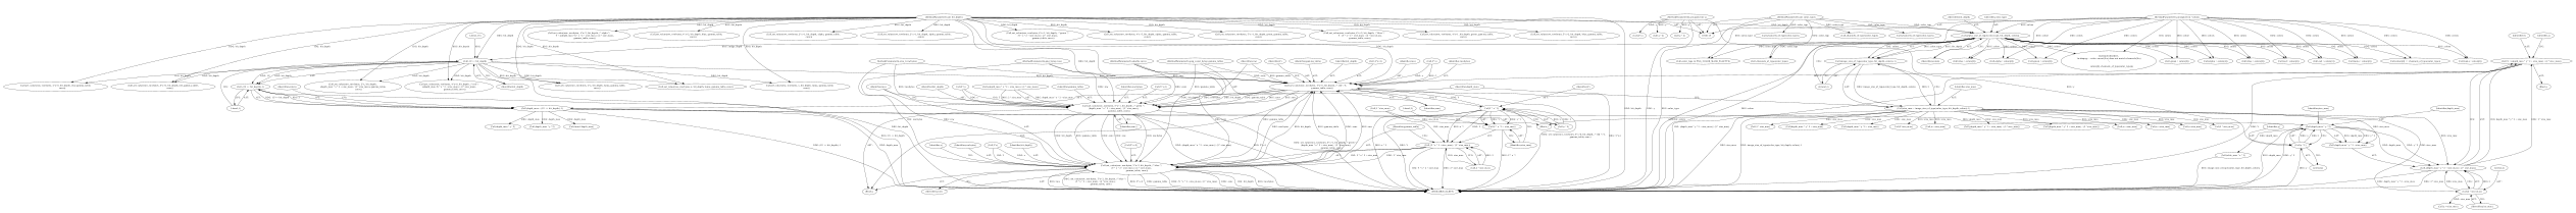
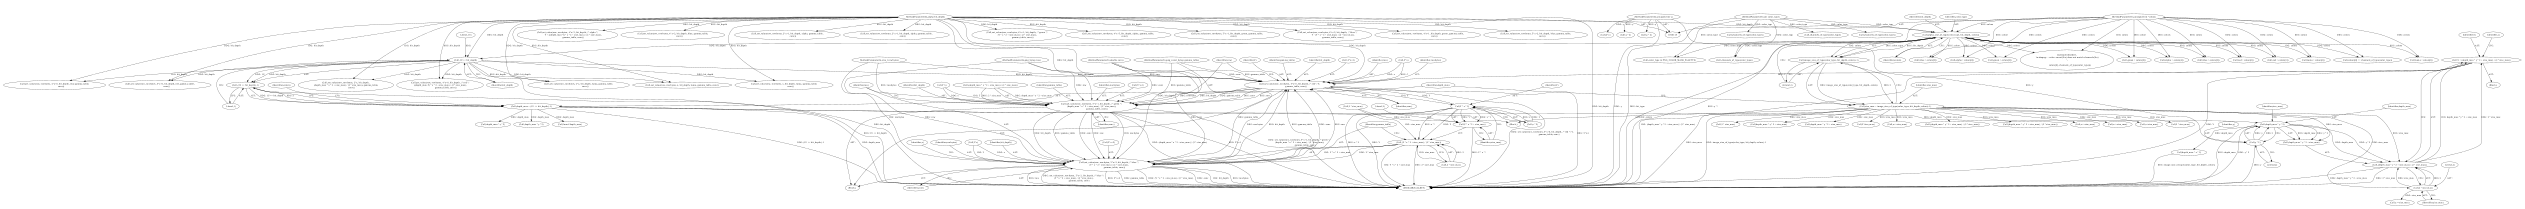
  digraph {
    fontname="PT Serif"
    node [fontname="PT Serif"]
    edge [fontname="PT Serif"]
    n1 [label="(Call,Y = (depth_max * y * 2 + size_max) / (2 * size_max))"]
    n2 [label="(Call,(depth_max * y * 2 + size_max) / (2 * size_max))"]
    n3 [label="(Call,set_value(row, rowbytes, 3*x+0, bit_depth, /* red */ Y,\n                     gamma_table, conv))"]
    n4 [label="(Block,)"]
    n5 [label="(MethodReturn,RET)"]
    n6 [label="(Call,2 * size_max)"]
    n7 [label="(Call,set_value(row, rowbytes, 3*x+1, bit_depth, /* green */\n (depth_max * x * 2 + size_max) / (2 * size_max),\n                  gamma_table, conv))"]
    n8 [label="(Call,Y * x * 2)"]
    n9 [label="(Block,)"]
    n10 [label="(Identifier,conv)"]
    n11 [label="(Call,x<=size_max)"]
    n12 [label="(Identifier,size_max)"]
    n13 [label="(Call,depth_max * y * 2)"]
    n14 [label="(Call,y * 2)"]
-   n15 [label="(Call,table_max * x * 2)"]
+   n15 [label="(Call,depth_max * x * 2)"]
    n16 [label="(Call,depth_max * y * 2 + size_max)"]
    n17 [label="(Literal,2)"]
    n18 [label="(Call,depth_max = (1U << bit_depth)-1)"]
    n19 [label="(Call,(1U << bit_depth)-1)"]
    n20 [label="(Block,)"]
    n21 [label="(Call,depth_max * y * 2)"]
    n22 [label="(Call,depth_max * y * 2)"]
    n23 [label="(Call,luma*depth_max)"]
    n24 [label="(Literal,1)"]
    n25 [label="(Call,1U << bit_depth)"]
    n26 [label="(Call,set_value(row, rowbytes, x, bit_depth, luma, gamma_table,\n                     conv))"]
    n27 [label="(Call,set_value(row, rowbytes, 4*x+0, bit_depth, /* red */\n ((depth_max-Y) * x * 2 + size_max) / (2 * size_max),\n                  gamma_table, conv))"]
    n28 [label="(Call,set_value(row, rowbytes, 4*x+0, bit_depth, red, gamma_table,\n                     conv))"]
    n29 [label="(Call,set_value(row, rowbytes, 3*x+0, bit_depth, red, gamma_table,\n                     conv))"]
    n30 [label="(Identifier,bit_depth)"]
    n31 [label="(Call,set_value(row, rowbytes, 2*x, bit_depth,\n (depth_max * x * 2 + size_max) / (2 * size_max), gamma_table,\n                  conv))"]
    n32 [label="(Call,set_value(row, rowbytes, x, bit_depth, luma, gamma_table, conv))"]
    n33 [label="(Call,set_value(row, rowbytes, 2*x, bit_depth, luma, gamma_table,\n                     conv))"]
    n34 [label="(Call,alpha_size_of_type(color_type, bit_depth, colors))"]
    n35 [label="(Call,image_size_of_type(color_type, bit_depth, colors)-1)"]
    n36 [label="(Call,alpha = colors[4])"]
    n37 [label="(Call,red = colors[1])"]
    n38 [label="(Call,blue = colors[3])"]
    n39 [label="(Call,colors[0] == channels_of_type(color_type))"]
    n40 [label="(Call,color_type & PNG_COLOR_MASK_PALETTE)"]
    n41 [label="(Call,luma = colors[1])"]
    n42 [label="(Call,green = colors[2])"]
    n43 [label="(Call,red = colors[1])"]
    n44 [label="(Identifier,colors)"]
    n45 [label="(Call,channels_of_type(color_type))"]
    n46 [label="(Call,blue = colors[3])"]
    n47 [label="(Call,alpha = colors[2])"]
    n48 [label="(Call,green = colors[2])"]
    n49 [label="(Call,fprintf(stderr,\n \"makepng: --color: count(%u) does not match channels(%u)\n\",\n\n          colors[0], channels_of_type(color_type)))"]
    n50 [label="(Call,luma = colors[1])"]
    n51 [label="(Call,size_max = image_size_of_type(color_type, bit_depth, colors)-1)"]
    n52 [label="(Literal,1)"]
    n53 [label="(MethodParameterIn,int color_type)"]
    n54 [label="(Call,channels_of_type(color_type))"]
    n55 [label="(Call,channels_of_type(color_type))"]
    n56 [label="(Call,channels_of_type(color_type))"]
    1000118
-   n58 [label="(MethodParameterIn,int bit_depth)"]
+   n58 [label="(MethodParameterIn,alpha bit_depth)"]
    n59 [label="(Call,set_value(row, rowbytes, 3*x+2, bit_depth, /* blue */\n (Y * x * 2 + size_max) / (2 * size_max),\n                  gamma_table, conv))"]
    n60 [label="(Call,set_value(row, rowbytes, 4*x+3, bit_depth, /* alpha */\n                  Y + ((depth_max-Y) * x * 2 + size_max) / (2 * size_max),\n                  gamma_table, conv))"]
    n61 [label="(Call,set_value(row, rowbytes, 4*x+2, bit_depth, blue, gamma_table,\n                     conv))"]
    n62 [label="(Call,set_value(row, rowbytes, 2*x+1, bit_depth, alpha, gamma_table,\n                  conv))"]
    n63 [label="(Call,set_value(row, rowbytes, 2*x+1, bit_depth, alpha, gamma_table,\n                     conv))"]
    n64 [label="(Call,set_value(row, rowbytes, 4*x+1, bit_depth, /* green */\n (Y * x * 2 + size_max) / (2 * size_max),\n                  gamma_table, conv))"]
    n65 [label="(Call,set_value(row, rowbytes, 4*x+3, bit_depth, alpha, gamma_table,\n                     conv))"]
    n66 [label="(Call,set_value(row, rowbytes, 3*x+1, bit_depth, green, gamma_table,\n                     conv))"]
    n67 [label="(Call,set_value(row, rowbytes, 4*x+2, bit_depth, /* blue */\n                  Y - (Y * x * 2 + size_max) / (2 * size_max),\n                  gamma_table, conv))"]
    n68 [label="(Call,set_value(row, rowbytes, 4*x+1, bit_depth, green, gamma_table,\n                     conv))"]
    n69 [label="(Call,set_value(row, rowbytes, 3*x+2, bit_depth, blue, gamma_table,\n                     conv))"]
    n70 [label="(Identifier,conv)"]
    n71 [label="(Identifier,conv)"]
    n72 [label="(MethodParameterIn,unsigned int *colors)"]
    n73 [label="(MethodParameterIn,unsigned int y)"]
    n74 [label="(Call,y * 2)"]
    n75 [label="(Call,y * 2)"]
    n76 [label="(Call,2*y)"]
    n77 [label="(Call,depth_max * y * 2 + size_max)"]
    n78 [label="(Call,depth_max * y * 2 + size_max)"]
    n79 [label="(Call,2*size_max)"]
    n80 [label="(Call,x<=size_max)"]
    n81 [label="(Call,(depth_max * y * 2 + size_max) / (2 * size_max))"]
    n82 [label="(Call,(depth_max * y * 2 + size_max) / (2 * size_max))"]
    n83 [label="(Call,x<=size_max)"]
    n84 [label="(Call,x<=size_max)"]
    n85 [label="(Call,x<size_max)"]
    n86 [label="(Call,2 * size_max)"]
    n87 [label="(Call,2 * size_max)"]
    n88 [label="(Call,(Y * x * 2 + size_max) / (2 * size_max))"]
    n89 [label="(Call,Y * x * 2 + size_max)"]
    n90 [label="(Call,x * 2)"]
    n91 [label="(Call,2 * size_max)"]
    n92 [label="(Identifier,size_max)"]
    n93 [label="(Identifier,Y)"]
    n94 [label="(MethodParameterIn,size_t rowbytes)"]
    n95 [label="(Literal,2)"]
    n96 [label="(Identifier,Y)"]
    n97 [label="(Identifier,rowbytes)"]
    n98 [label="(Call,3*x+2)"]
    n99 [label="(Identifier,bit_depth)"]
    n100 [label="(Identifier,depth_max)"]
    n101 [label="(Identifier,gamma_table)"]
    n102 [label="(Call,3*x+1)"]
    n103 [label="(Identifier,bit_depth)"]
    n104 [label="(MethodParameterIn,double conv)"]
    n105 [label="(Call,3*x+0)"]
    n106 [label="(Identifier,x)"]
    n107 [label="(Identifier,bit_depth)"]
    n108 [label="(Identifier,gamma_table)"]
    n109 [label="(Identifier,depth_max)"]
    n110 [label="(Literal,2)"]
    n111 [label="(Identifier,size_max)"]
    n112 [label="(Literal,1U)"]
    n113 [label="(Identifier,row)"]
    n114 [label="(Call,3*x)"]
    n115 [label="(Identifier,color_type)"]
    n116 [label="(Identifier,Y)"]
    n117 [label="(Call,2 * size_max)"]
    n118 [label="(Identifier,row)"]
    n119 [label="(Call,(depth_max * x * 2 + size_max) / (2 * size_max))"]
    n120 [label="(Identifier,rowbytes)"]
    n121 [label="(Identifier,row)"]
    n122 [label="(Identifier,x)"]
    n123 [label="(Call,3*x)"]
    n124 [label="(MethodParameterIn,png_bytep row)"]
    n125 [label="(MethodParameterIn,png_const_bytep gamma_table)"]
    n126 [label="(Identifier,size_max)"]
    n127 [label="(Identifier,rowbytes)"]
    n128 [label="(Identifier,y)"]
    n129 [label="(Call,3*x)"]
    n130 [label="(Identifier,bit_depth)"]
    n131 [label="(Identifier,colors)"]
    n132 [label="(Identifier,gamma_table)"]
    n1 -> n2 [label="CFG: "]
    n1 -> n3 [label="DDG: Y"]
    n1 -> n4 [label="AST: "]
    n1 -> n5 [label="DDG: Y"]
    n1 -> n5 [label="DDG: (depth_max * y * 2 + size_max) / (2 * size_max)"]
    n2 -> n1 [label="AST: "]
    n2 -> n1 [label="DDG: depth_max * y * 2 + size_max"]
    n2 -> n1 [label="DDG: 2 * size_max"]
    n2 -> n5 [label="DDG: 2 * size_max"]
    n2 -> n5 [label="DDG: depth_max * y * 2 + size_max"]
    n2 -> n6 [label="CFG: "]
    n3 -> n5 [label="DDG: set_value(row, rowbytes, 3*x+0, bit_depth, /* red */ Y,\n                     gamma_table, conv)"]
    n3 -> n5 [label="DDG: 3*x+0"]
    n3 -> n7 [label="DDG: row"]
    n3 -> n7 [label="DDG: rowbytes"]
    n3 -> n7 [label="DDG: bit_depth"]
    n3 -> n7 [label="DDG: gamma_table"]
    n3 -> n7 [label="DDG: conv"]
    n3 -> n8 [label="DDG: Y"]
    n3 -> n9 [label="AST: "]
    n3 -> n10 [label="CFG: "]
    n6 -> n2 [label="AST: "]
    n6 -> n2 [label="DDG: 2"]
    n6 -> n2 [label="DDG: size_max"]
    n6 -> n11 [label="DDG: size_max"]
    n6 -> n12 [label="CFG: "]
    n7 -> n5 [label="DDG: set_value(row, rowbytes, 3*x+1, bit_depth, /* green */\n (depth_max * x * 2 + size_max) / (2 * size_max),\n                  gamma_table, conv)"]
    n7 -> n5 [label="DDG: (depth_max * x * 2 + size_max) / (2 * size_max)"]
    n7 -> n5 [label="DDG: 3*x+1"]
    n7 -> n9 [label="AST: "]
    n7 -> n59 [label="DDG: row"]
    n7 -> n59 [label="DDG: rowbytes"]
    n7 -> n59 [label="DDG: bit_depth"]
    n7 -> n59 [label="DDG: gamma_table"]
    n7 -> n59 [label="DDG: conv"]
    n7 -> n70 [label="CFG: "]
    n8 -> n3 [label="DDG: Y"]
    n8 -> n5 [label="DDG: x * 2"]
    n8 -> n5 [label="DDG: Y"]
    n8 -> n88 [label="DDG: Y"]
    n8 -> n88 [label="DDG: x * 2"]
    n8 -> n89 [label="AST: "]
    n8 -> n89 [label="DDG: Y"]
    n8 -> n89 [label="DDG: x * 2"]
    n8 -> n90 [label="CFG: "]
    n10 -> n3 [label="AST: "]
    n12 -> n6 [label="AST: "]
    n13 -> n2 [label="DDG: depth_max"]
    n13 -> n2 [label="DDG: y * 2"]
    n13 -> n5 [label="DDG: depth_max"]
    n13 -> n5 [label="DDG: y * 2"]
    n13 -> n14 [label="CFG: "]
    n13 -> n15 [label="DDG: depth_max"]
    n13 -> n16 [label="AST: "]
    n13 -> n16 [label="DDG: depth_max"]
    n13 -> n16 [label="DDG: y * 2"]
    n14 -> n5 [label="DDG: y"]
    n14 -> n13 [label="AST: "]
    n14 -> n13 [label="DDG: y"]
    n14 -> n13 [label="DDG: 2"]
    n14 -> n17 [label="CFG: "]
    n15 -> n5 [label="DDG: image_size_of_type(color_type, bit_depth, colors)"]
    n16 -> n2 [label="AST: "]
    n17 -> n14 [label="AST: "]
    n18 -> n5 [label="DDG: depth_max"]
    n18 -> n5 [label="DDG: (1U << bit_depth)-1"]
    n18 -> n13 [label="DDG: depth_max"]
    n18 -> n19 [label="CFG: "]
    n18 -> n20 [label="AST: "]
    n18 -> n21 [label="DDG: depth_max"]
    n18 -> n22 [label="DDG: depth_max"]
    n18 -> n23 [label="DDG: depth_max"]
    n19 -> n5 [label="DDG: 1U << bit_depth"]
    n19 -> n18 [label="AST: "]
    n19 -> n18 [label="DDG: 1U << bit_depth"]
    n19 -> n18 [label="DDG: 1"]
    n19 -> n24 [label="CFG: "]
    n24 -> n19 [label="AST: "]
    n24 -> n25 [label="CFG: "]
    n25 -> n3 [label="DDG: bit_depth"]
    n25 -> n5 [label="DDG: bit_depth"]
    n25 -> n19 [label="AST: "]
    n25 -> n19 [label="DDG: 1U"]
    n25 -> n19 [label="DDG: bit_depth"]
    n25 -> n26 [label="DDG: bit_depth"]
    n25 -> n27 [label="DDG: bit_depth"]
    n25 -> n28 [label="DDG: bit_depth"]
    n25 -> n29 [label="DDG: bit_depth"]
    n25 -> n30 [label="CFG: "]
    n25 -> n31 [label="DDG: bit_depth"]
    n25 -> n32 [label="DDG: bit_depth"]
    n25 -> n33 [label="DDG: bit_depth"]
    n30 -> n25 [label="AST: "]
    n34 -> n5 [label="DDG: colors"]
-   n34 -> n25 [label="DDG: image_depth"]
+   n34 -> n25 [label="DDG: bit_depth"]
    n34 -> n35 [label="AST: "]
    n34 -> n35 [label="DDG: color_type"]
    n34 -> n35 [label="DDG: bit_depth"]
    n34 -> n35 [label="DDG: colors"]
    n34 -> n36 [label="DDG: colors"]
    n34 -> n37 [label="DDG: colors"]
    n34 -> n38 [label="DDG: colors"]
    n34 -> n39 [label="DDG: colors"]
    n34 -> n40 [label="DDG: color_type"]
    n34 -> n41 [label="DDG: colors"]
    n34 -> n42 [label="DDG: colors"]
    n34 -> n43 [label="DDG: colors"]
    n34 -> n44 [label="CFG: "]
    n34 -> n45 [label="DDG: color_type"]
    n34 -> n46 [label="DDG: colors"]
    n34 -> n47 [label="DDG: colors"]
    n34 -> n48 [label="DDG: colors"]
    n34 -> n49 [label="DDG: colors"]
    n34 -> n50 [label="DDG: colors"]
    n35 -> n51 [label="AST: "]
    n35 -> n51 [label="DDG: image_size_of_type(color_type, bit_depth, colors)"]
    n35 -> n51 [label="DDG: 1"]
    n35 -> n52 [label="CFG: "]
    n44 -> n34 [label="AST: "]
    n51 -> n2 [label="DDG: size_max"]
    n51 -> n5 [label="DDG: size_max"]
    n51 -> n5 [label="DDG: image_size_of_type(color_type, bit_depth, colors)-1"]
    n51 -> n6 [label="DDG: size_max"]
    n51 -> n16 [label="DDG: size_max"]
    n51 -> n20 [label="AST: "]
    n51 -> n35 [label="CFG: "]
    n51 -> n77 [label="DDG: size_max"]
    n51 -> n78 [label="DDG: size_max"]
    n51 -> n79 [label="DDG: size_max"]
    n51 -> n80 [label="DDG: size_max"]
    n51 -> n81 [label="DDG: size_max"]
    n51 -> n82 [label="DDG: size_max"]
    n51 -> n83 [label="DDG: size_max"]
    n51 -> n84 [label="DDG: size_max"]
    n51 -> n85 [label="DDG: size_max"]
    n51 -> n86 [label="DDG: size_max"]
    n51 -> n87 [label="DDG: size_max"]
    n52 -> n34 [label="CFG: "]
    n52 -> n35 [label="AST: "]
-   n53 -> n5 [label="DDG: color_type"]
+   n53 -> n5 [label="DDG: bit_type"]
    n53 -> n34 [label="DDG: color_type"]
    n53 -> n40 [label="DDG: color_type"]
    n53 -> n45 [label="DDG: color_type"]
    n53 -> n54 [label="DDG: color_type"]
    n53 -> n55 [label="DDG: color_type"]
    n53 -> n56 [label="DDG: color_type"]
-   n53 -> 1000118 [label="AST: "]
    n58 -> n3 [label="DDG: bit_depth"]
    n58 -> n5 [label="DDG: bit_depth"]
    n58 -> n7 [label="DDG: bit_depth"]
    n58 -> n25 [label="DDG: bit_depth"]
    n58 -> n26 [label="DDG: bit_depth"]
    n58 -> n27 [label="DDG: bit_depth"]
    n58 -> n28 [label="DDG: bit_depth"]
    n58 -> n29 [label="DDG: bit_depth"]
    n58 -> n31 [label="DDG: bit_depth"]
    n58 -> n32 [label="DDG: bit_depth"]
    n58 -> n33 [label="DDG: bit_depth"]
    n58 -> n34 [label="DDG: bit_depth"]
    n58 -> 1000118 [label="AST: "]
    n58 -> n59 [label="DDG: bit_depth"]
    n58 -> n60 [label="DDG: bit_depth"]
    n58 -> n61 [label="DDG: bit_depth"]
    n58 -> n62 [label="DDG: bit_depth"]
    n58 -> n63 [label="DDG: bit_depth"]
    n58 -> n64 [label="DDG: bit_depth"]
    n58 -> n65 [label="DDG: bit_depth"]
    n58 -> n66 [label="DDG: bit_depth"]
    n58 -> n67 [label="DDG: bit_depth"]
    n58 -> n68 [label="DDG: bit_depth"]
    n58 -> n69 [label="DDG: bit_depth"]
    n59 -> n3 [label="DDG: row"]
    n59 -> n3 [label="DDG: rowbytes"]
    n59 -> n3 [label="DDG: bit_depth"]
    n59 -> n3 [label="DDG: gamma_table"]
    n59 -> n3 [label="DDG: conv"]
    n59 -> n5 [label="DDG: row"]
    n59 -> n5 [label="DDG: set_value(row, rowbytes, 3*x+2, bit_depth, /* blue */\n (Y * x * 2 + size_max) / (2 * size_max),\n                  gamma_table, conv)"]
    n59 -> n5 [label="DDG: 3*x+2"]
    n59 -> n5 [label="DDG: gamma_table"]
    n59 -> n5 [label="DDG: (Y * x * 2 + size_max) / (2 * size_max)"]
    n59 -> n5 [label="DDG: conv"]
    n59 -> n5 [label="DDG: bit_depth"]
    n59 -> n5 [label="DDG: rowbytes"]
    n59 -> n9 [label="AST: "]
    n59 -> n71 [label="CFG: "]
    n70 -> n7 [label="AST: "]
    n71 -> n59 [label="AST: "]
-   n72 -> n5 [label="DDG: colors"]
+   n72 -> n5 [label="DDG: y * 2"]
    n72 -> n34 [label="DDG: colors"]
    n72 -> n36 [label="DDG: colors"]
    n72 -> n37 [label="DDG: colors"]
    n72 -> n38 [label="DDG: colors"]
    n72 -> n39 [label="DDG: colors"]
    n72 -> n41 [label="DDG: colors"]
    n72 -> n42 [label="DDG: colors"]
    n72 -> n43 [label="DDG: colors"]
    n72 -> n46 [label="DDG: colors"]
    n72 -> n47 [label="DDG: colors"]
    n72 -> n48 [label="DDG: colors"]
    n72 -> n49 [label="DDG: colors"]
    n72 -> n50 [label="DDG: colors"]
    n72 -> 1000118 [label="AST: "]
    n73 -> n5 [label="DDG: y"]
    n73 -> n14 [label="DDG: y"]
    n73 -> 1000118 [label="AST: "]
    n73 -> n74 [label="DDG: y"]
    n73 -> n75 [label="DDG: y"]
    n73 -> n76 [label="DDG: y"]
    n88 -> n5 [label="DDG: Y * x * 2 + size_max"]
    n88 -> n5 [label="DDG: 2 * size_max"]
    n88 -> n59 [label="AST: "]
    n88 -> n59 [label="DDG: Y * x * 2 + size_max"]
    n88 -> n59 [label="DDG: 2 * size_max"]
    n88 -> n91 [label="CFG: "]
    n89 -> n5 [label="DDG: Y * x * 2"]
    n89 -> n88 [label="AST: "]
    n89 -> n92 [label="CFG: "]
    n90 -> n8 [label="AST: "]
    n90 -> n8 [label="DDG: x"]
    n90 -> n8 [label="DDG: 2"]
    n91 -> n88 [label="AST: "]
    n91 -> n88 [label="DDG: 2"]
    n91 -> n88 [label="DDG: size_max"]
    n92 -> n8 [label="CFG: "]
    n92 -> n89 [label="AST: "]
    n93 -> n3 [label="AST: "]
    n94 -> n3 [label="DDG: rowbytes"]
    n94 -> n7 [label="DDG: rowbytes"]
    n94 -> n59 [label="DDG: rowbytes"]
    n95 -> n6 [label="AST: "]
    n96 -> n8 [label="AST: "]
    n97 -> n7 [label="AST: "]
    n98 -> n59 [label="AST: "]
    n99 -> n34 [label="AST: "]
    n100 -> n18 [label="AST: "]
    n100 -> n51 [label="CFG: "]
    n101 -> n3 [label="AST: "]
    n102 -> n7 [label="AST: "]
    n103 -> n3 [label="AST: "]
    n104 -> n3 [label="DDG: conv"]
    n104 -> n7 [label="DDG: conv"]
    n104 -> n59 [label="DDG: conv"]
    n105 -> n3 [label="AST: "]
    n106 -> n59 [label="CFG: "]
    n107 -> n7 [label="AST: "]
    n108 -> n59 [label="AST: "]
    n108 -> n88 [label="CFG: "]
    n109 -> n13 [label="AST: "]
    n110 -> n89 [label="CFG: "]
    n111 -> n51 [label="AST: "]
    n112 -> n25 [label="DDG: "]
    n113 -> n3 [label="CFG: "]
    n113 -> n7 [label="AST: "]
    n114 -> n7 [label="DDG: 3"]
    n114 -> n7 [label="DDG: x"]
    n115 -> n34 [label="AST: "]
    n116 -> n1 [label="AST: "]
    n117 -> n88 [label="DDG: size_max"]
    n117 -> n89 [label="DDG: size_max"]
    n118 -> n3 [label="AST: "]
    n119 -> n7 [label="AST: "]
    n119 -> n7 [label="DDG: depth_max * x * 2 + size_max"]
    n119 -> n7 [label="DDG: 2 * size_max"]
    n120 -> n59 [label="AST: "]
    n121 -> n7 [label="CFG: "]
    n121 -> n59 [label="AST: "]
    n122 -> n1 [label="CFG: "]
    n123 -> n3 [label="DDG: 3"]
    n123 -> n3 [label="DDG: x"]
    n124 -> n3 [label="DDG: row"]
    n124 -> n7 [label="DDG: row"]
    n124 -> n59 [label="DDG: row"]
    n125 -> n3 [label="DDG: gamma_table"]
    n125 -> n7 [label="DDG: gamma_table"]
    n125 -> n59 [label="DDG: gamma_table"]
    n126 -> n13 [label="CFG: "]
    n127 -> n3 [label="AST: "]
    n128 -> n14 [label="AST: "]
    n129 -> n59 [label="DDG: 3"]
    n129 -> n59 [label="DDG: x"]
    n130 -> n59 [label="AST: "]
    n131 -> n18 [label="CFG: "]
    n132 -> n7 [label="AST: "]
  }
